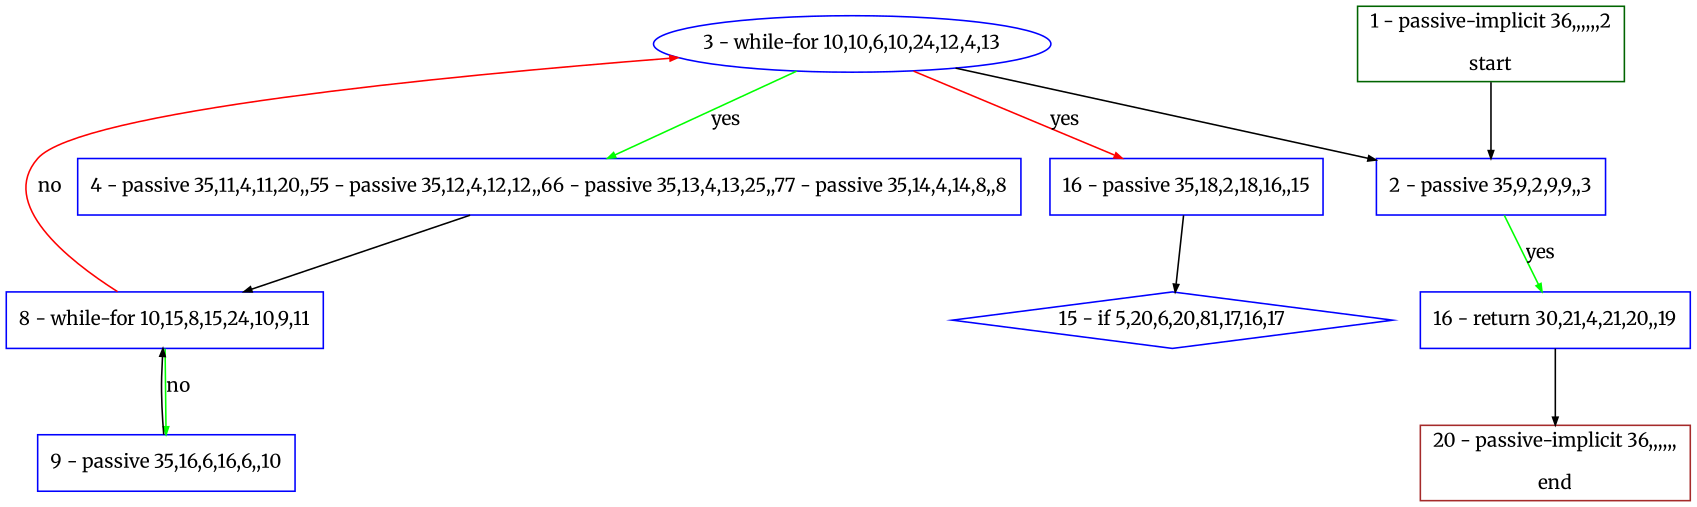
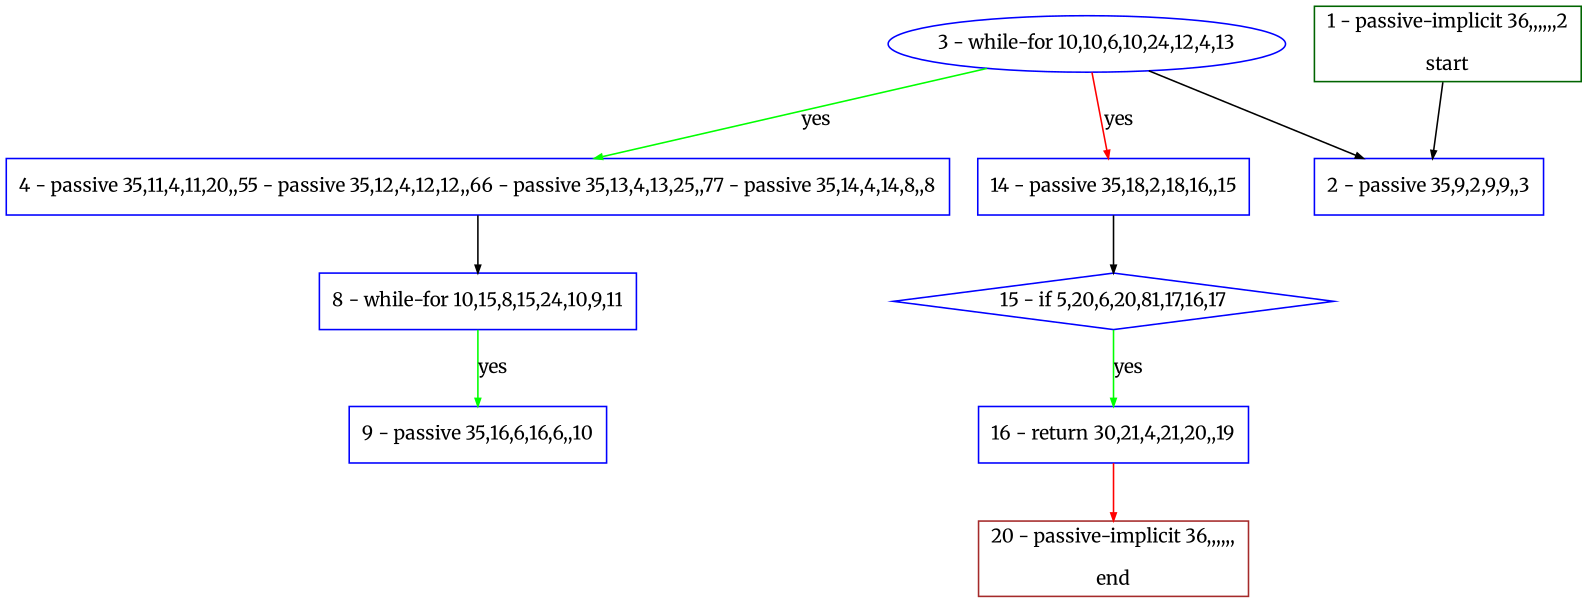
  digraph {
    bgcolor=white
    compound=true
    fillcolor="#FFFFCC"
    fontname=Merriweather
    fontsize=12
    pack=true
    packmode=clust
    style="rounded,filled"
    node [color="#0000ff" compound=true fillcolor="#ffffff" fixedsize=false fontname=Merriweather fontsize=12 node_initialized=no shape=box style=filled]
    edge [arrowhead=normal arrowsize=0.5 arrowtail=none color="#000000" compound=true dir=forward fontcolor=black fontname=Merriweather fontsize=12]
    n1 [label="2 - passive 35,9,2,9,9,,3"]
    n2 [label="3 - while-for 10,10,6,10,24,12,4,13" shape=oval]
    n3 [label="4 - passive 35,11,4,11,20,,55 - passive 35,12,4,12,12,,66 - passive 35,13,4,13,25,,77 - passive 35,14,4,14,8,,8"]
-   n4 [label="16 - passive 35,18,2,18,16,,15"]
+   n4 [label="14 - passive 35,18,2,18,16,,15"]
    n5 [color="#006400" label="1 - passive-implicit 36,,,,,,2\n\nstart"]
    n6 [label="8 - while-for 10,15,8,15,24,10,9,11"]
    n7 [label="15 - if 5,20,6,20,81,17,16,17" shape=diamond]
    n8 [label="9 - passive 35,16,6,16,6,,10"]
    n9 [label="16 - return 30,21,4,21,20,,19"]
    n10 [color="#a52a2a" label="20 - passive-implicit 36,,,,,,\n\nend"]
    n2 -> n1
    n2 -> n3 [color="#00ff00" label=yes]
    n2 -> n4 [color="#ff0000" label=yes]
    n3 -> n6
    n4 -> n7
    n5 -> n1
-   n6 -> n2 [color="#ff0000" label=no]
-   n6 -> n8 [color="#00ff00" label=no]
-   n1 -> n9 [color="#00ff00" label=yes]
-   n8 -> n6
-   n9 -> n10
+   n6 -> n8 [color="#00ff00" label=yes]
+   n7 -> n9 [color="#00ff00" label=yes]
+   n9 -> n10 [color="#ff0000"]
  }
